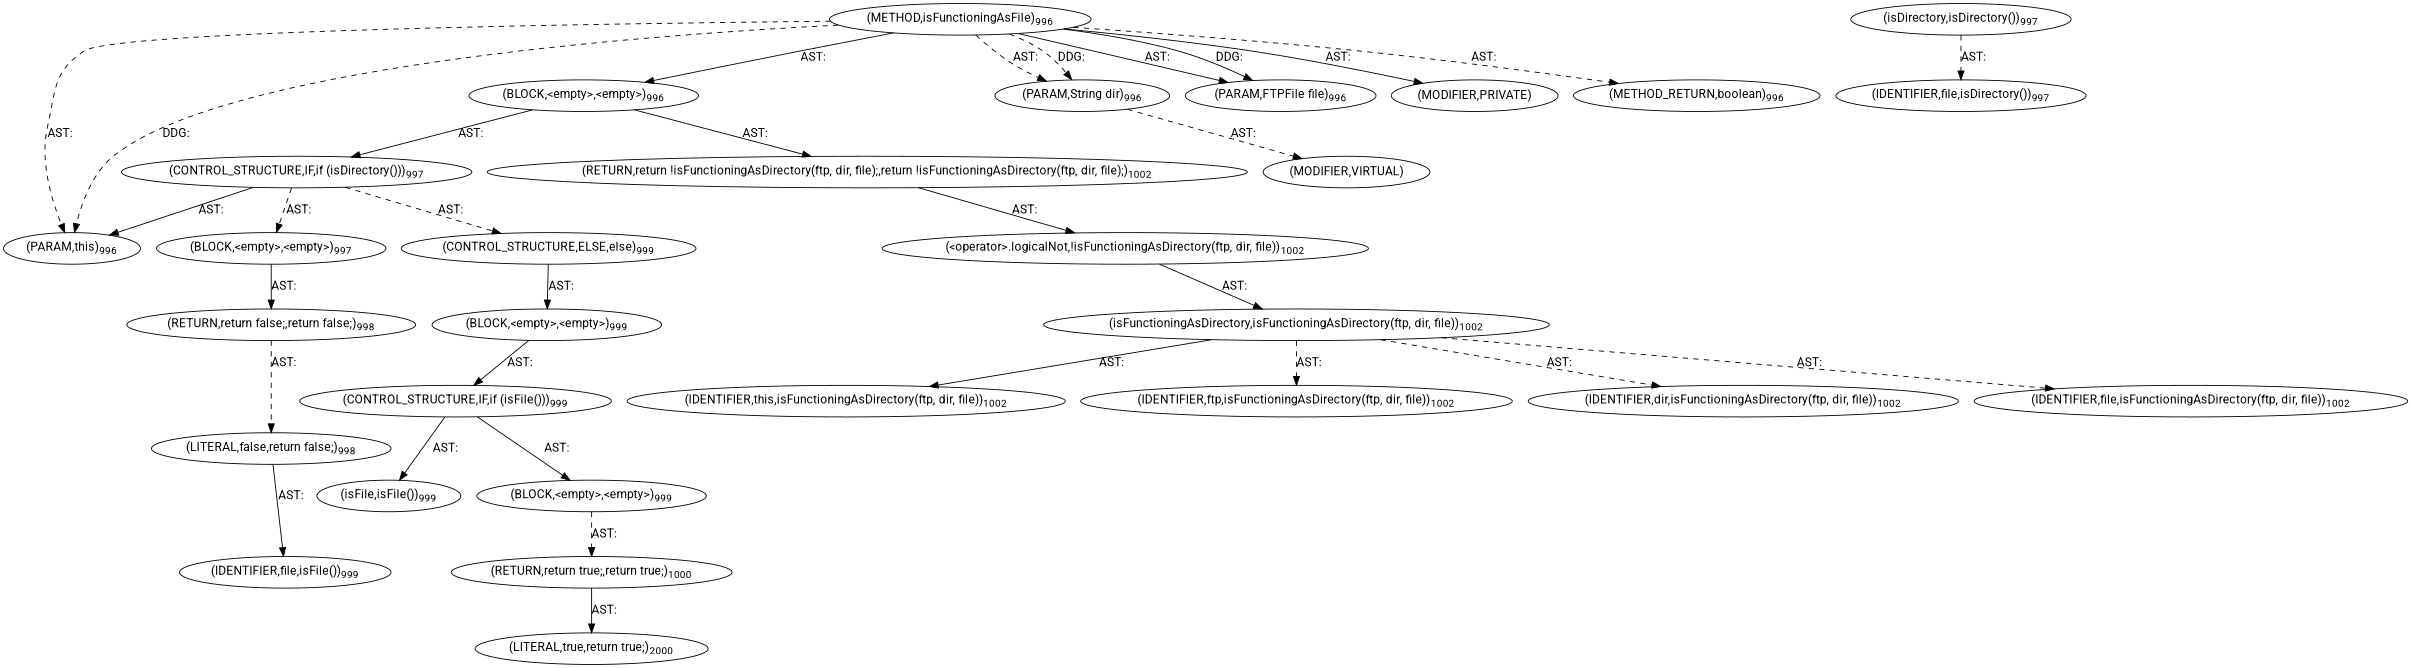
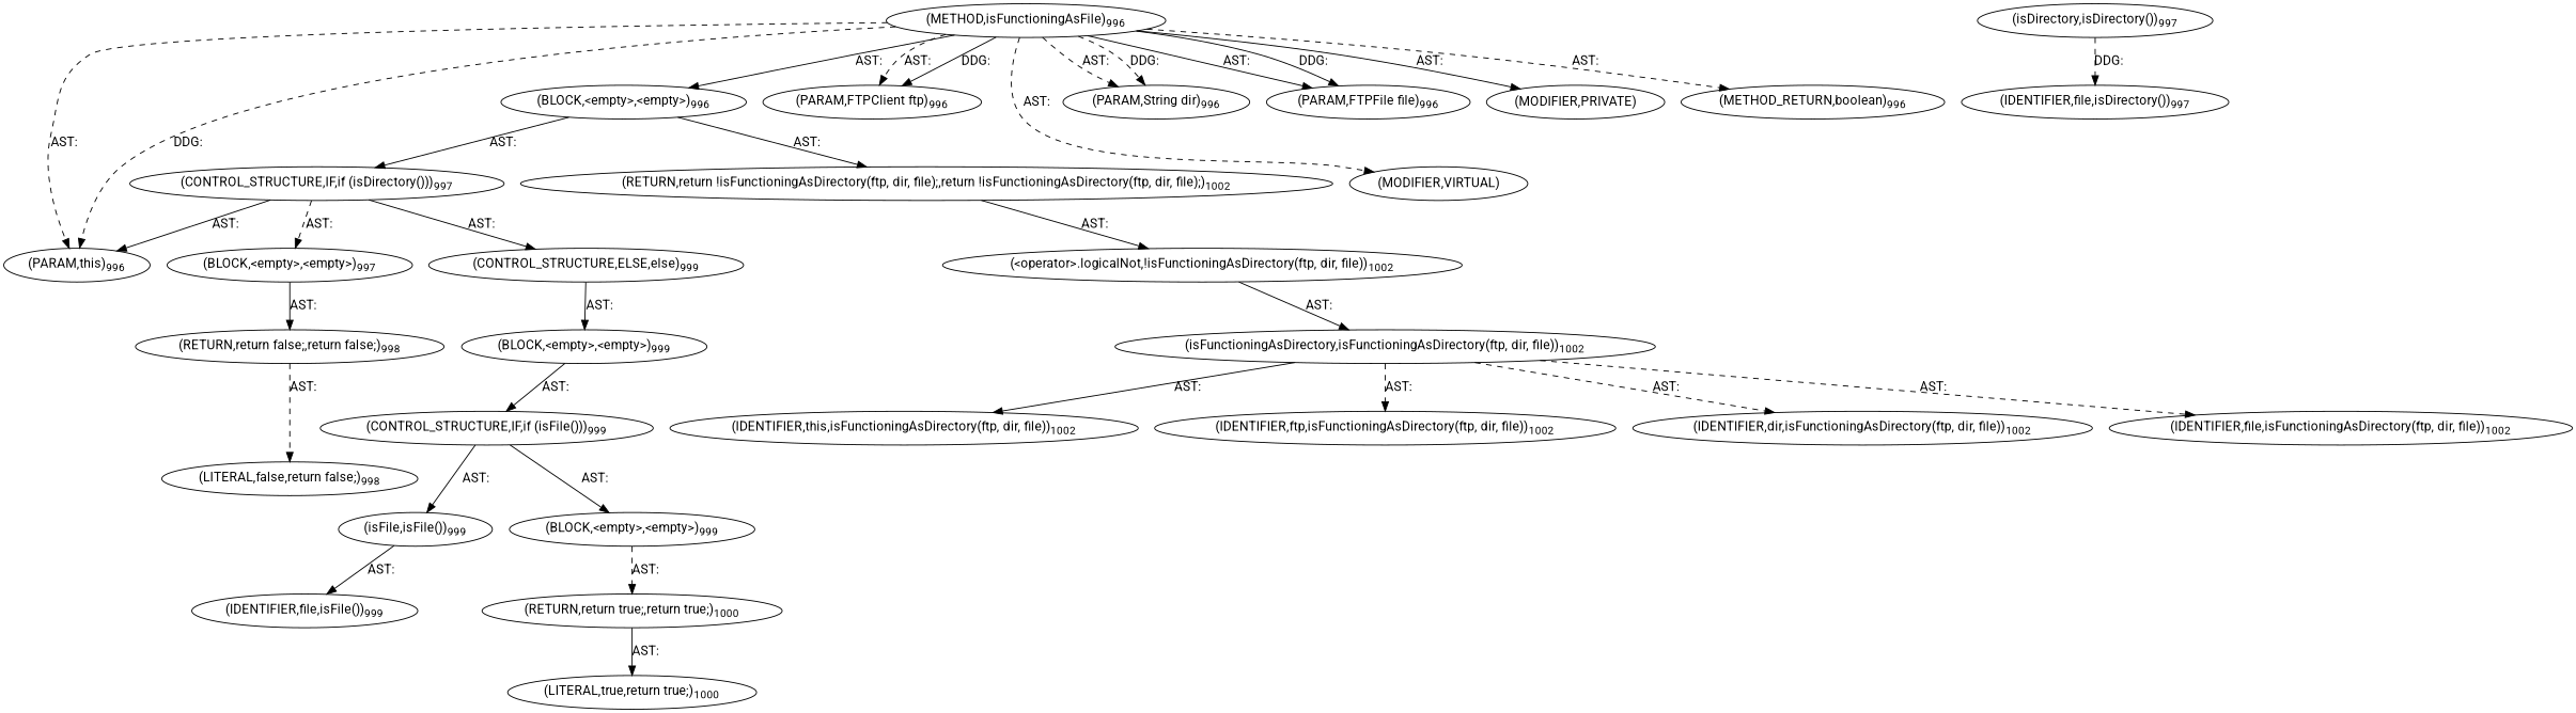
  digraph {
    fontname=Roboto
    node [fontname=Roboto]
    edge [fontname=Roboto style=solid]
    n1 [label=<(METHOD,isFunctioningAsFile)<SUB>996</SUB>>]
    n2 [label=<(PARAM,this)<SUB>996</SUB>>]
+   n3 [label=<(PARAM,FTPClient ftp)<SUB>996</SUB>>]
    n4 [label=<(PARAM,String dir)<SUB>996</SUB>>]
    n5 [label=<(PARAM,FTPFile file)<SUB>996</SUB>>]
    n6 [label=<(BLOCK,&lt;empty&gt;,&lt;empty&gt;)<SUB>996</SUB>>]
    n7 [label=<(MODIFIER,PRIVATE)>]
    n8 [label=<(MODIFIER,VIRTUAL)>]
    n9 [label=<(METHOD_RETURN,boolean)<SUB>996</SUB>>]
    n10 [label=<(CONTROL_STRUCTURE,IF,if (isDirectory()))<SUB>997</SUB>>]
    n11 [label=<(RETURN,return !isFunctioningAsDirectory(ftp, dir, file);,return !isFunctioningAsDirectory(ftp, dir, file);)<SUB>1002</SUB>>]
    n12 [label=<(BLOCK,&lt;empty&gt;,&lt;empty&gt;)<SUB>997</SUB>>]
    n13 [label=<(CONTROL_STRUCTURE,ELSE,else)<SUB>999</SUB>>]
    n14 [label=<(&lt;operator&gt;.logicalNot,!isFunctioningAsDirectory(ftp, dir, file))<SUB>1002</SUB>>]
    n15 [label=<(isDirectory,isDirectory())<SUB>997</SUB>>]
    n16 [label=<(IDENTIFIER,file,isDirectory())<SUB>997</SUB>>]
    n17 [label=<(RETURN,return false;,return false;)<SUB>998</SUB>>]
    n18 [label=<(BLOCK,&lt;empty&gt;,&lt;empty&gt;)<SUB>999</SUB>>]
    n19 [label=<(LITERAL,false,return false;)<SUB>998</SUB>>]
    n20 [label=<(CONTROL_STRUCTURE,IF,if (isFile()))<SUB>999</SUB>>]
    n21 [label=<(isFile,isFile())<SUB>999</SUB>>]
    n22 [label=<(BLOCK,&lt;empty&gt;,&lt;empty&gt;)<SUB>999</SUB>>]
    n23 [label=<(IDENTIFIER,file,isFile())<SUB>999</SUB>>]
    n24 [label=<(RETURN,return true;,return true;)<SUB>1000</SUB>>]
-   n25 [label=<(LITERAL,true,return true;)<SUB>2000</SUB>>]
+   n25 [label=<(LITERAL,true,return true;)<SUB>1000</SUB>>]
    n26 [label=<(isFunctioningAsDirectory,isFunctioningAsDirectory(ftp, dir, file))<SUB>1002</SUB>>]
    n27 [label=<(IDENTIFIER,this,isFunctioningAsDirectory(ftp, dir, file))<SUB>1002</SUB>>]
    n28 [label=<(IDENTIFIER,ftp,isFunctioningAsDirectory(ftp, dir, file))<SUB>1002</SUB>>]
    n29 [label=<(IDENTIFIER,dir,isFunctioningAsDirectory(ftp, dir, file))<SUB>1002</SUB>>]
    n30 [label=<(IDENTIFIER,file,isFunctioningAsDirectory(ftp, dir, file))<SUB>1002</SUB>>]
    n1 -> n2 [label="AST: " style=dashed]
    n1 -> n2 [label="DDG: " style=dashed]
+   n1 -> n3 [label="AST: " style=dashed]
+   n1 -> n3 [label="DDG: "]
    n1 -> n4 [label="AST: " style=dashed]
    n1 -> n4 [label="DDG: " style=dashed]
    n1 -> n5 [label="AST: "]
    n1 -> n5 [label="DDG: "]
    n1 -> n6 [label="AST: "]
    n1 -> n7 [label="AST: "]
-   n4 -> n8 [label="AST: " style=dashed]
+   n1 -> n8 [label="AST: " style=dashed]
    n1 -> n9 [label="AST: " style=dashed]
    n6 -> n10 [label="AST: "]
    n6 -> n11 [label="AST: "]
    n10 -> n2 [label="AST: "]
    n10 -> n12 [label="AST: " style=dashed]
-   n10 -> n13 [label="AST: " style=dashed]
+   n10 -> n13 [label="AST: "]
    n11 -> n14 [label="AST: "]
    n12 -> n17 [label="AST: "]
    n13 -> n18 [label="AST: "]
    n14 -> n26 [label="AST: "]
-   n15 -> n16 [label="AST: " style=dashed]
+   n15 -> n16 [label="DDG: " style=dashed]
    n17 -> n19 [label="AST: " style=dashed]
    n18 -> n20 [label="AST: "]
    n20 -> n21 [label="AST: "]
    n20 -> n22 [label="AST: "]
-   n19 -> n23 [label="AST: "]
+   n21 -> n23 [label="AST: "]
    n22 -> n24 [label="AST: " style=dashed]
    n24 -> n25 [label="AST: "]
    n26 -> n27 [label="AST: "]
    n26 -> n28 [label="AST: " style=dashed]
    n26 -> n29 [label="AST: " style=dashed]
    n26 -> n30 [label="AST: " style=dashed]
  }
